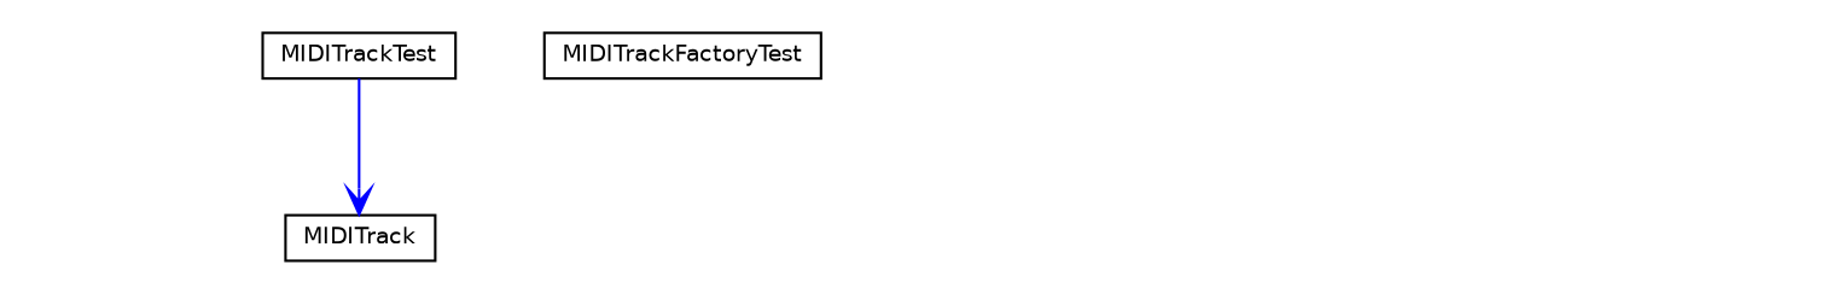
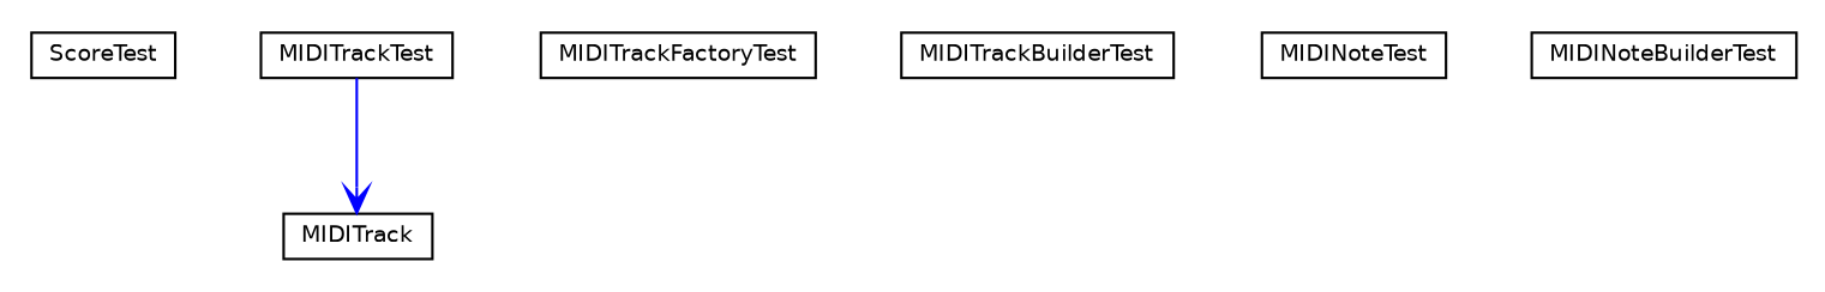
  digraph {
    nodesep=0.25
    ranksep=0.5
    node [fontcolor=black fontname=Helvetica fontsize=9.0 shape=plaintext]
+   n1 [label=<<table title="com.rockhoppertech.music.midi.js.ScoreTest" border="0" cellborder="1" cellspacing="0" cellpadding="2" port="p" href="./ScoreTest.html"> 		<tr><td><table border="0" cellspacing="0" cellpadding="1"> <tr><td align="center" balign="center"> ScoreTest </td></tr> 		</table></td></tr> 		</table>>]
    n2 [label=<<table title="com.rockhoppertech.music.midi.js.MIDITrackTest" border="0" cellborder="1" cellspacing="0" cellpadding="2" port="p" href="./MIDITrackTest.html"> 		<tr><td><table border="0" cellspacing="0" cellpadding="1"> <tr><td align="center" balign="center"> MIDITrackTest </td></tr> 		</table></td></tr> 		</table>>]
    n3 [label=<<table title="com.rockhoppertech.music.midi.js.MIDITrack" border="0" cellborder="1" cellspacing="0" cellpadding="2" port="p"> 		<tr><td><table border="0" cellspacing="0" cellpadding="1"> <tr><td align="center" balign="center"> MIDITrack </td></tr> 		</table></td></tr> 		</table>>]
    n4 [label=<<table title="com.rockhoppertech.music.midi.js.MIDITrackFactoryTest" border="0" cellborder="1" cellspacing="0" cellpadding="2" port="p" href="./MIDITrackFactoryTest.html"> 		<tr><td><table border="0" cellspacing="0" cellpadding="1"> <tr><td align="center" balign="center"> MIDITrackFactoryTest </td></tr> 		</table></td></tr> 		</table>>]
+   n5 [label=<<table title="com.rockhoppertech.music.midi.js.MIDITrackBuilderTest" border="0" cellborder="1" cellspacing="0" cellpadding="2" port="p" href="./MIDITrackBuilderTest.html"> 		<tr><td><table border="0" cellspacing="0" cellpadding="1"> <tr><td align="center" balign="center"> MIDITrackBuilderTest </td></tr> 		</table></td></tr> 		</table>>]
+   n6 [label=<<table title="com.rockhoppertech.music.midi.js.MIDINoteTest" border="0" cellborder="1" cellspacing="0" cellpadding="2" port="p" href="./MIDINoteTest.html"> 		<tr><td><table border="0" cellspacing="0" cellpadding="1"> <tr><td align="center" balign="center"> MIDINoteTest </td></tr> 		</table></td></tr> 		</table>>]
+   n7 [label=<<table title="com.rockhoppertech.music.midi.js.MIDINoteBuilderTest" border="0" cellborder="1" cellspacing="0" cellpadding="2" port="p" href="./MIDINoteBuilderTest.html"> 		<tr><td><table border="0" cellspacing="0" cellpadding="1"> <tr><td align="center" balign="center"> MIDINoteBuilderTest </td></tr> 		</table></td></tr> 		</table>>]
    n2 -> n3 [arrowhead=open color=blue fontcolor=black fontname=Helvetica fontsize=10.0 headport=p labelfontname=Helvetica labelfontsize=10 tailport=p]
  }
